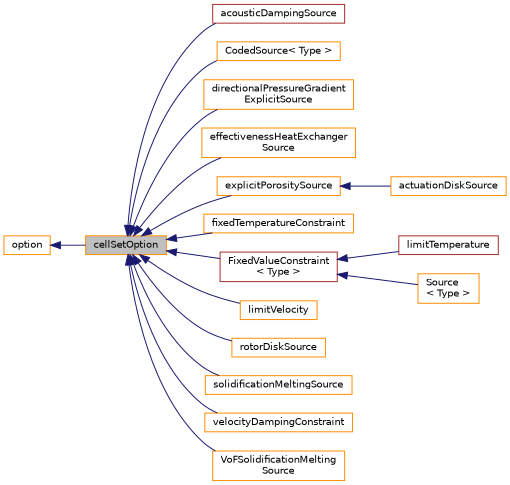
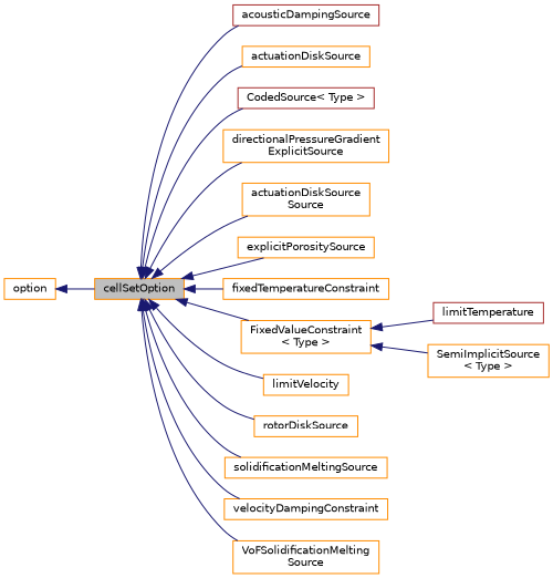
  digraph {
    rankdir=LR
    node [color=darkorange fontname=Helvetica fontsize=10 shape=record]
    edge [color=midnightblue dir=back fontname=Helvetica fontsize=10 labelfontname=Helvetica labelfontsize=10 style=solid]
    n1 [fillcolor=grey75 fontcolor=black height=0.2 label=cellSetOption style=filled width=0.4]
    n2 [color=brown height=0.2 label=acousticDampingSource width=0.4]
    n3 [height=0.2 label=actuationDiskSource width=0.4]
-   n4 [height=0.2 label="CodedSource\< Type \>" width=0.4]
+   n4 [color=brown height=0.2 label="CodedSource\< Type \>" width=0.4]
    n5 [height=0.2 label="directionalPressureGradient\lExplicitSource" width=0.4]
-   n6 [height=0.2 label="effectivenessHeatExchanger\lSource" width=0.4]
+   n6 [height=0.2 label="actuationDiskSource\lSource" width=0.4]
    n7 [height=0.2 label=explicitPorositySource width=0.4]
    n8 [height=0.2 label=fixedTemperatureConstraint width=0.4]
-   n9 [color=brown height=0.2 label="FixedValueConstraint\l\< Type \>" width=0.4]
+   n9 [height=0.2 label="FixedValueConstraint\l\< Type \>" width=0.4]
    n10 [height=0.2 label=limitVelocity width=0.4]
    n11 [height=0.2 label=rotorDiskSource width=0.4]
    n12 [height=0.2 label=solidificationMeltingSource width=0.4]
    n13 [height=0.2 label=velocityDampingConstraint width=0.4]
    n14 [height=0.2 label="VoFSolidificationMelting\lSource" width=0.4]
    n15 [color=brown height=0.2 label=limitTemperature width=0.4]
-   n16 [height=0.2 label="Source\l\< Type \>" width=0.4]
+   n16 [height=0.2 label="SemiImplicitSource\l\< Type \>" width=0.4]
    n17 [height=0.2 label=option width=0.4]
    n1 -> n2
-   n7 -> n3
+   n1 -> n3
    n1 -> n4
    n1 -> n5
    n1 -> n6
    n1 -> n7
    n1 -> n8
    n1 -> n9
    n1 -> n10
    n1 -> n11
    n1 -> n12
    n1 -> n13
    n1 -> n14
    n9 -> n15
    n9 -> n16
    n17 -> n1
  }
